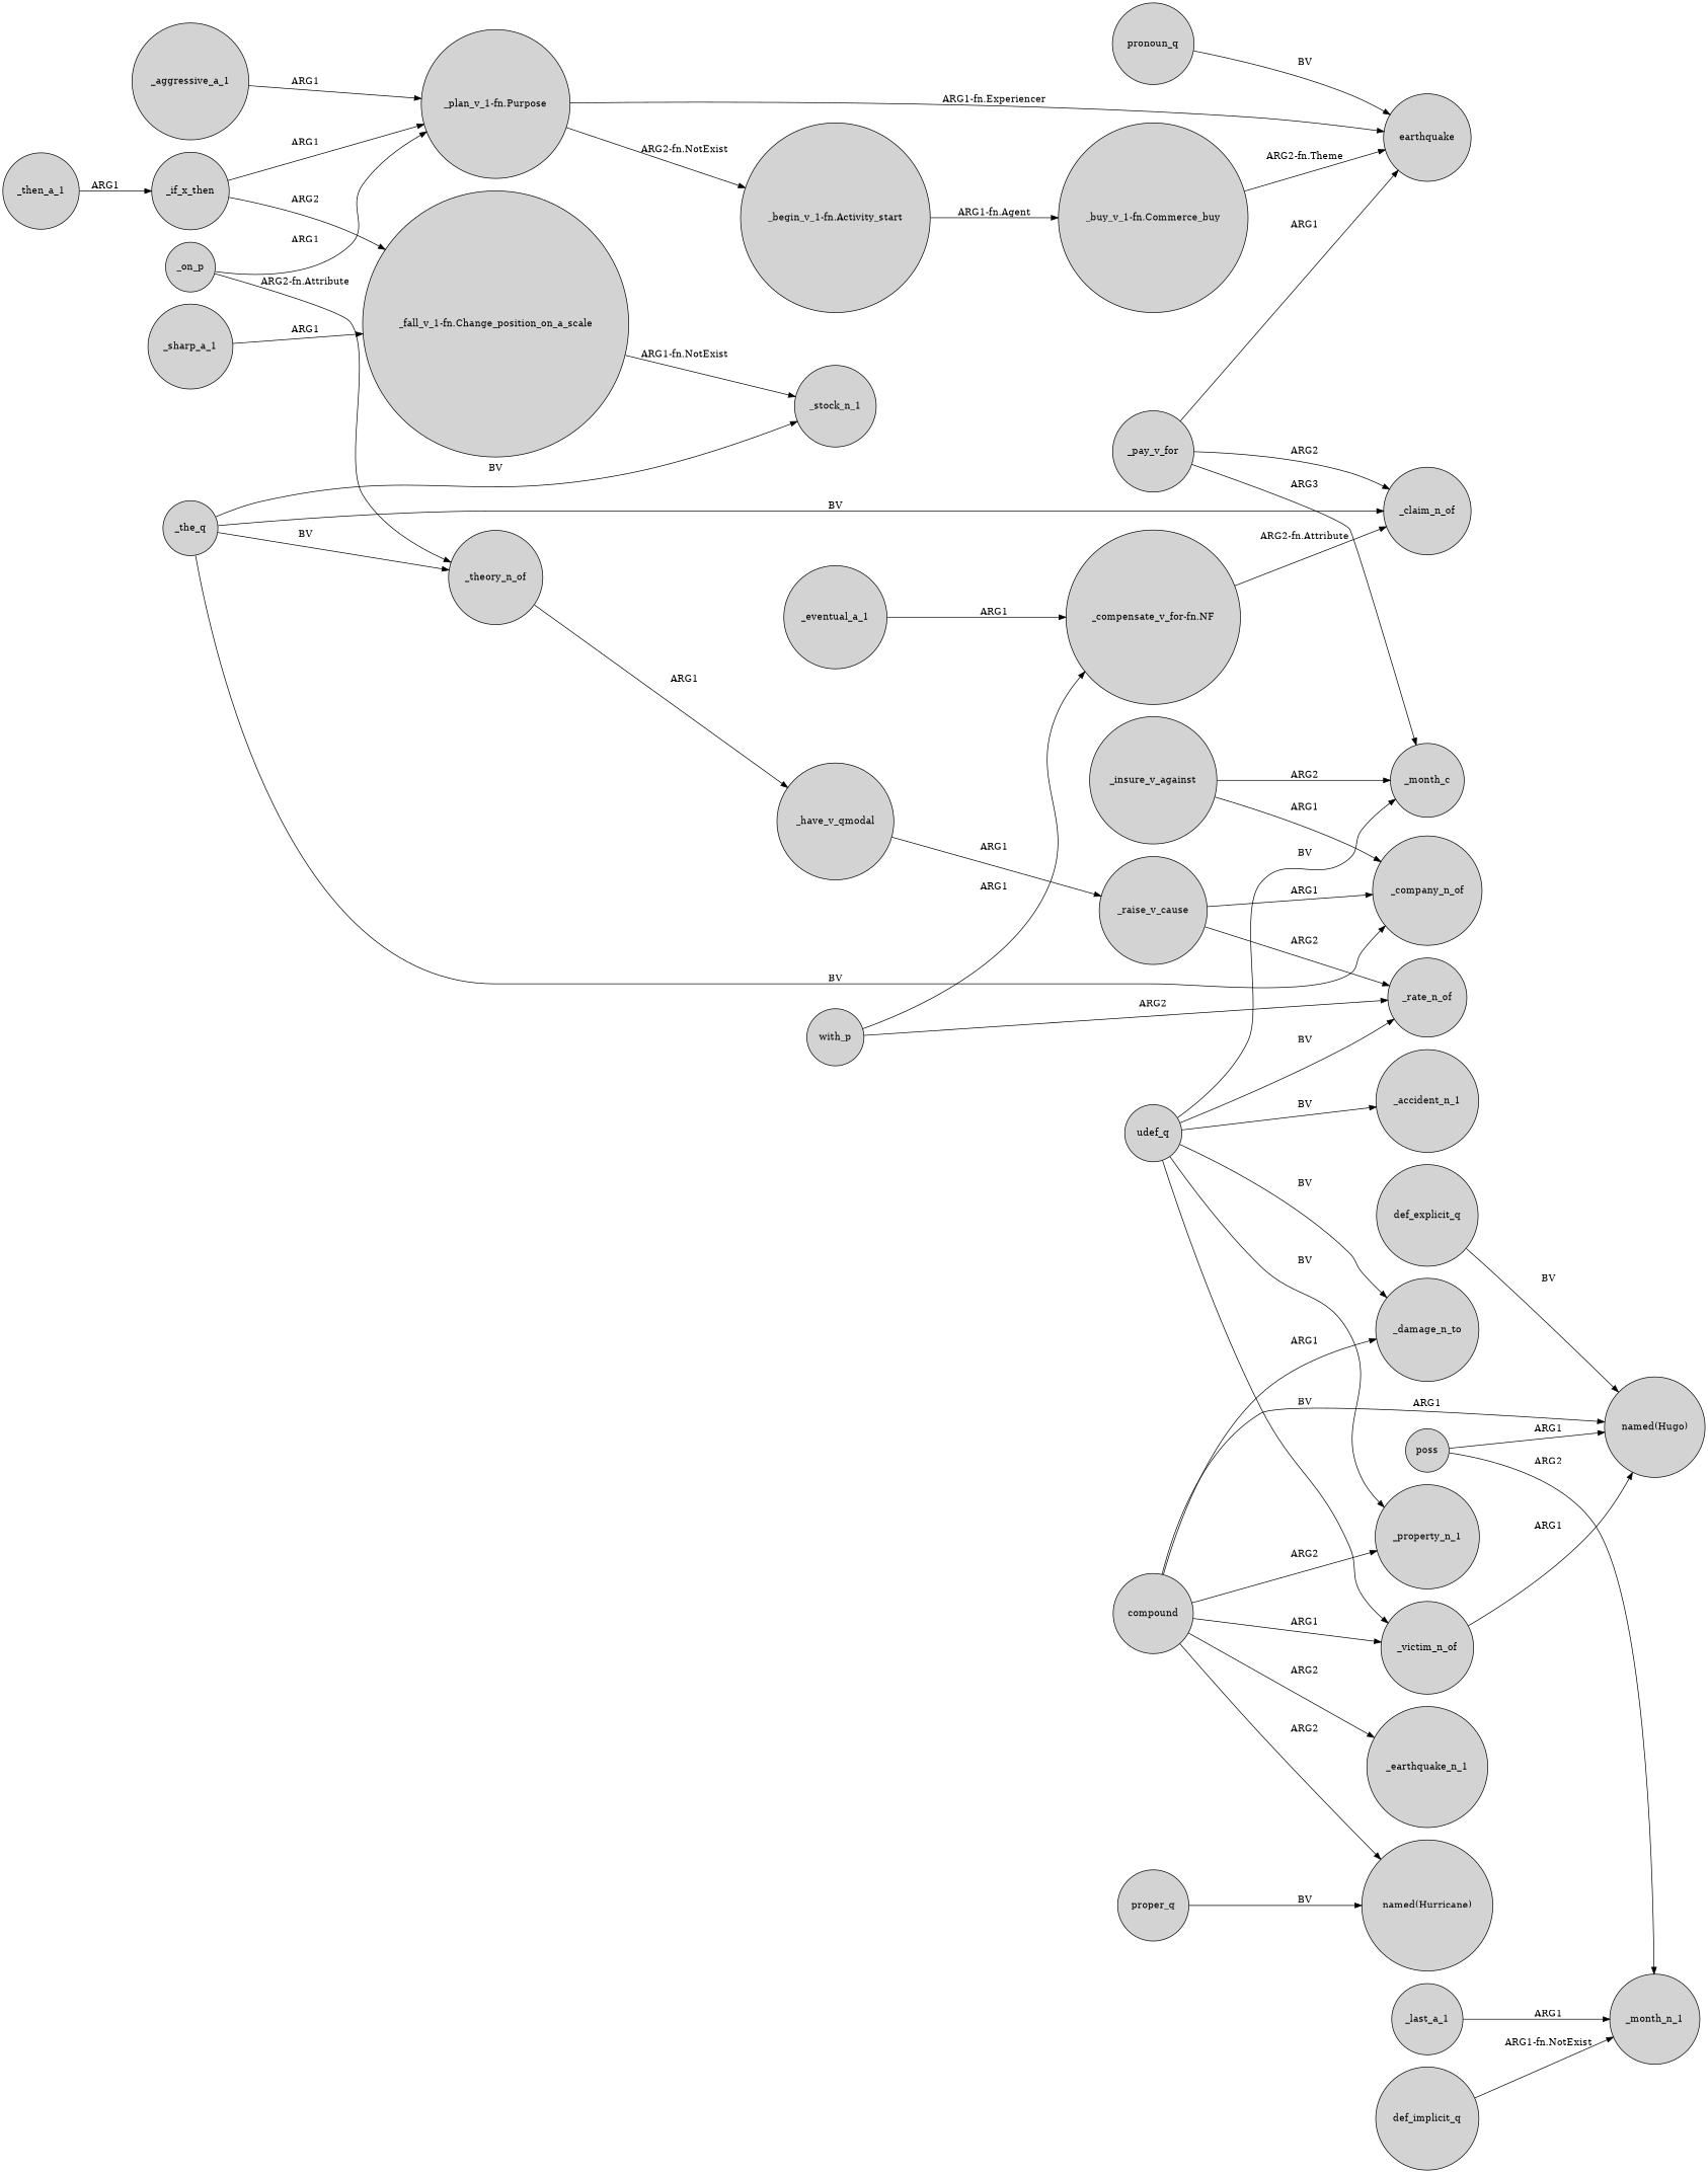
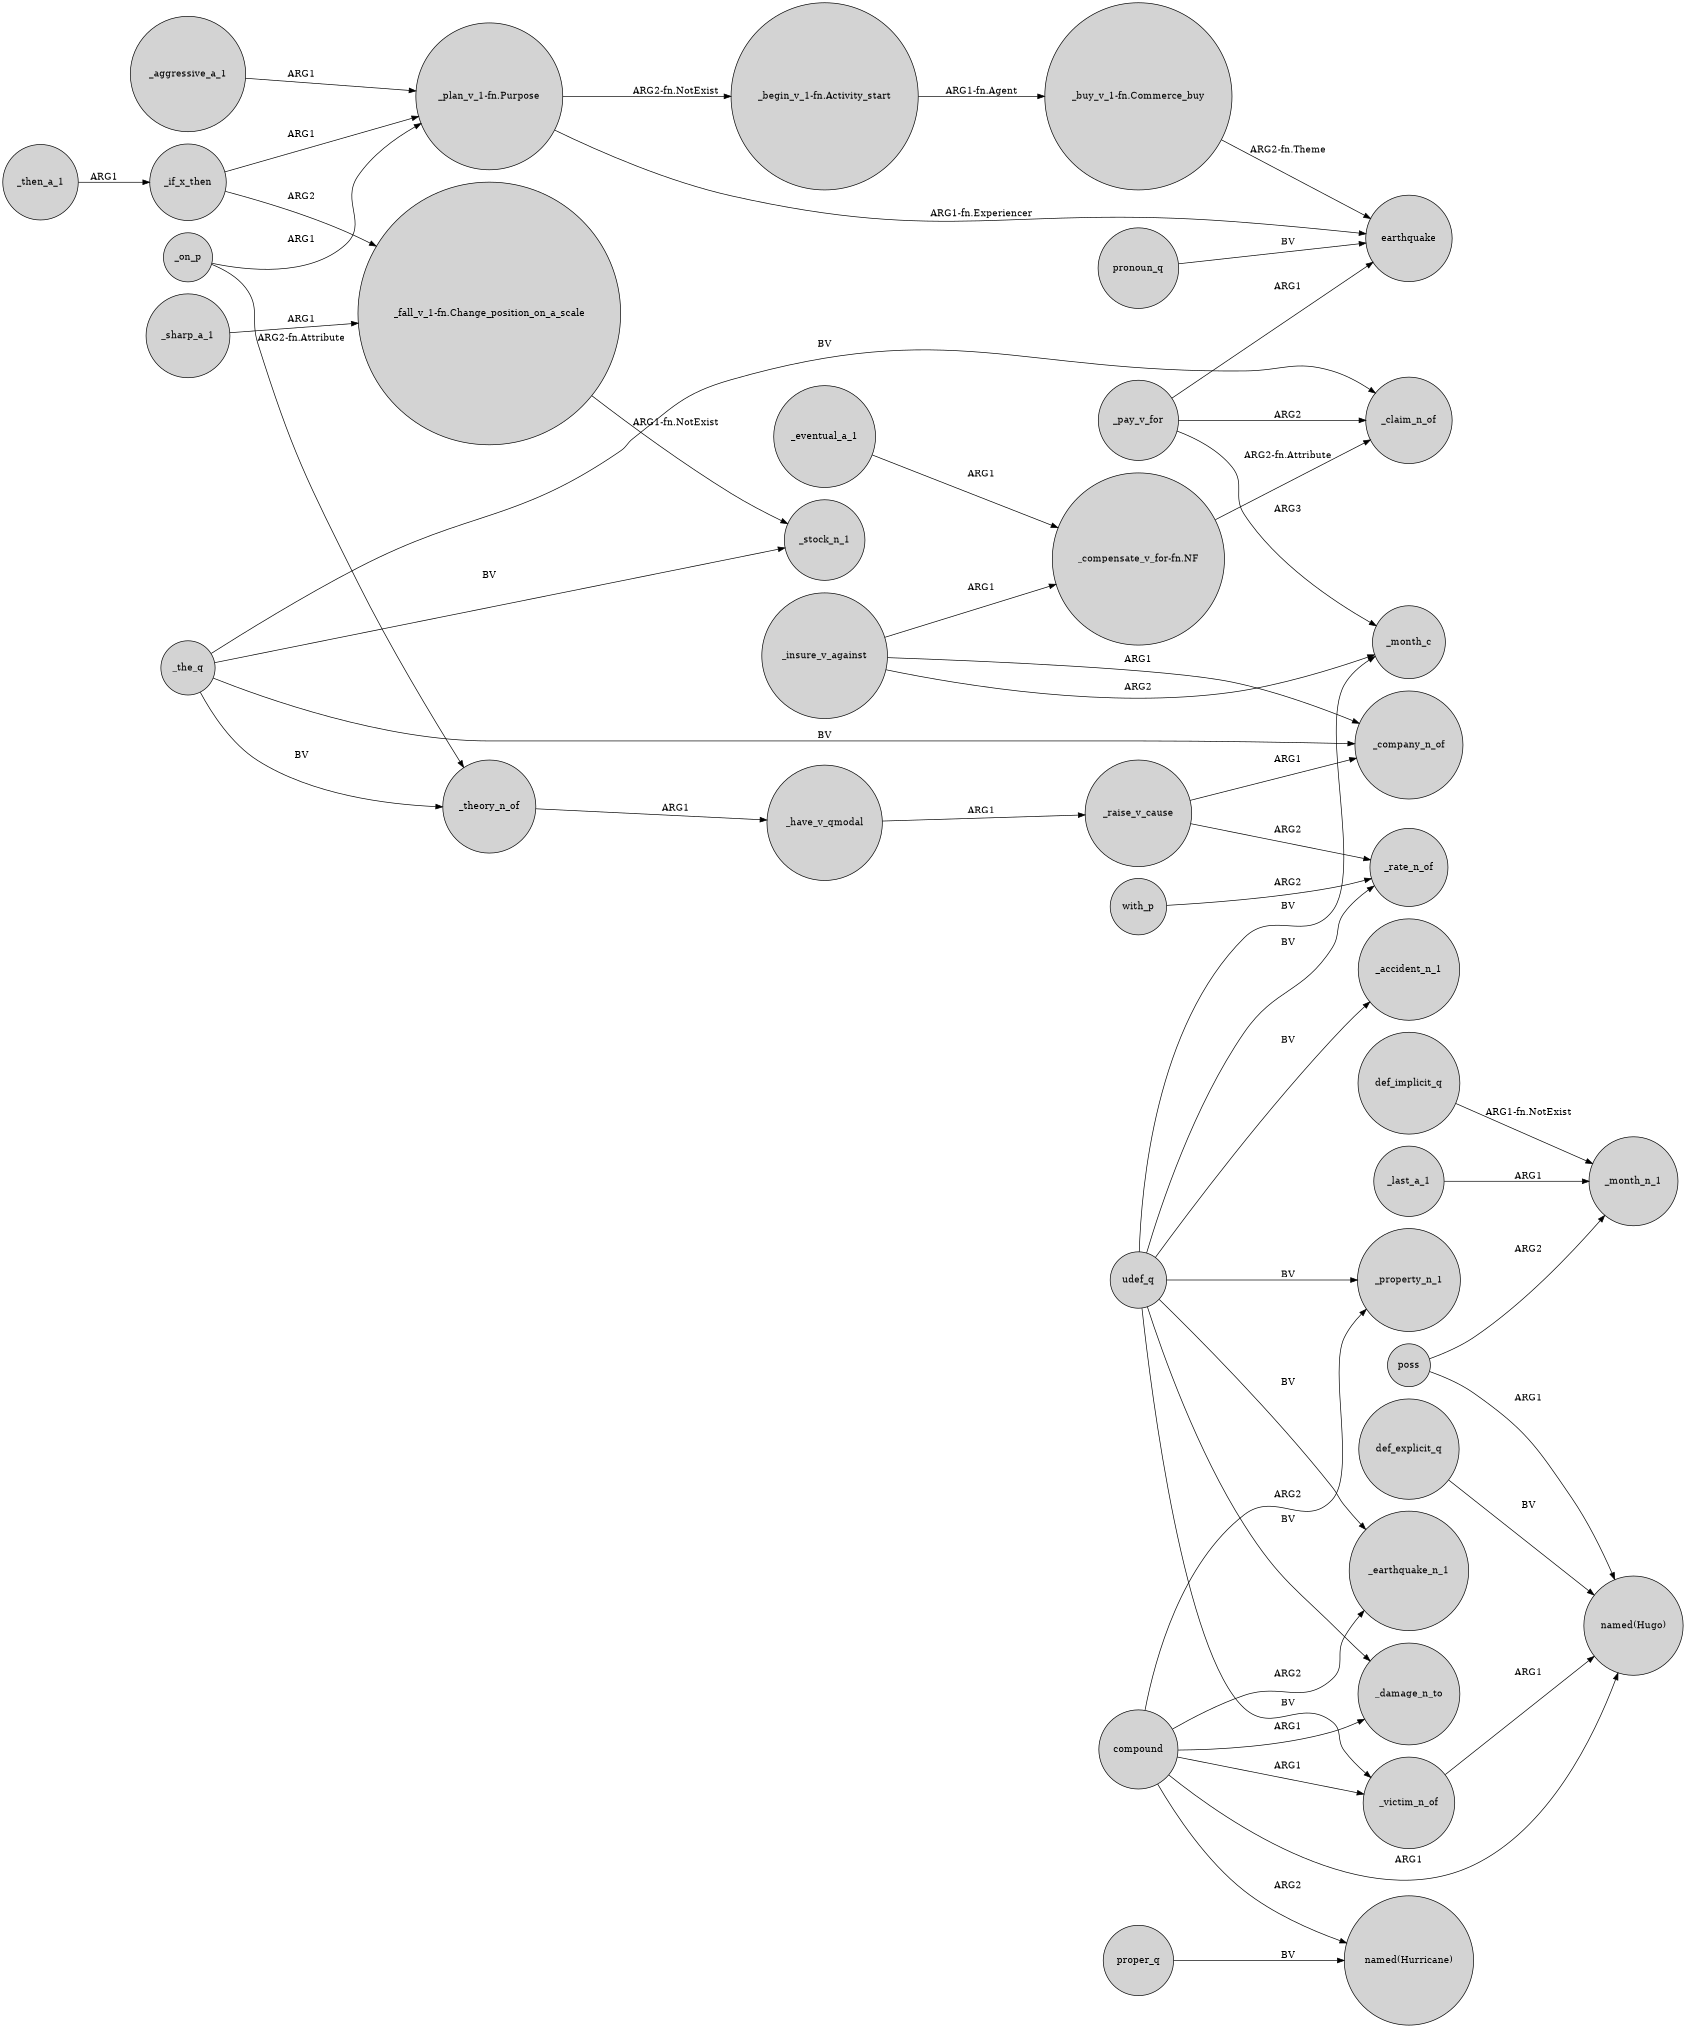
  digraph {
    rankdir=LR
    node [shape=circle style=filled]
    _if_x_then
    "_plan_v_1-fn.Purpose"
    "_fall_v_1-fn.Change_position_on_a_scale"
    n4 [label=earthquake]
    "_begin_v_1-fn.Activity_start"
    _stock_n_1
    "_buy_v_1-fn.Commerce_buy"
    def_explicit_q
    "named(Hugo)"
    _insure_v_against
    _company_n_of
    n12 [label=_month_c]
    def_implicit_q
    _month_n_1
    poss
    _the_q
    _claim_n_of
    _theory_n_of
    _have_v_qmodal
    with_p
    "_compensate_v_for-fn.NF"
    _rate_n_of
    compound
    _earthquake_n_1
    _victim_n_of
    _damage_n_to
    _property_n_1
    "named(Hurricane)"
    _raise_v_cause
    udef_q
    _accident_n_1
    _on_p
    _pay_v_for
    pronoun_q
    _sharp_a_1
    _then_a_1
    _last_a_1
    _aggressive_a_1
    proper_q
    _eventual_a_1
    _if_x_then -> "_plan_v_1-fn.Purpose" [label=ARG1]
    _if_x_then -> "_fall_v_1-fn.Change_position_on_a_scale" [label=ARG2]
    "_plan_v_1-fn.Purpose" -> n4 [label="ARG1-fn.Experiencer"]
    "_plan_v_1-fn.Purpose" -> "_begin_v_1-fn.Activity_start" [label="ARG2-fn.NotExist"]
    "_fall_v_1-fn.Change_position_on_a_scale" -> _stock_n_1 [label="ARG1-fn.NotExist"]
    "_begin_v_1-fn.Activity_start" -> "_buy_v_1-fn.Commerce_buy" [label="ARG1-fn.Agent"]
    "_buy_v_1-fn.Commerce_buy" -> n4 [label="ARG2-fn.Theme"]
    def_explicit_q -> "named(Hugo)" [label=BV]
    _insure_v_against -> _company_n_of [label=ARG1]
    _insure_v_against -> n12 [label=ARG2]
    def_implicit_q -> _month_n_1 [label="ARG1-fn.NotExist"]
    poss -> "named(Hugo)" [label=ARG1]
    poss -> _month_n_1 [label=ARG2]
    _the_q -> _stock_n_1 [label=BV]
    _the_q -> _company_n_of [label=BV]
    _the_q -> _claim_n_of [label=BV]
    _the_q -> _theory_n_of [label=BV]
    _theory_n_of -> _have_v_qmodal [label=ARG1]
    _have_v_qmodal -> _raise_v_cause [label=ARG1]
-   with_p -> "_compensate_v_for-fn.NF" [label=ARG1]
+   _insure_v_against -> "_compensate_v_for-fn.NF" [label=ARG1]
    with_p -> _rate_n_of [label=ARG2]
    "_compensate_v_for-fn.NF" -> _claim_n_of [label="ARG2-fn.Attribute"]
    compound -> "named(Hugo)" [label=ARG1]
    compound -> _earthquake_n_1 [label=ARG2]
    compound -> _victim_n_of [label=ARG1]
    compound -> _damage_n_to [label=ARG1]
    compound -> _property_n_1 [label=ARG2]
    compound -> "named(Hurricane)" [label=ARG2]
    _victim_n_of -> "named(Hugo)" [label=ARG1]
    _raise_v_cause -> _company_n_of [label=ARG1]
    _raise_v_cause -> _rate_n_of [label=ARG2]
    udef_q -> n12 [label=BV]
    udef_q -> _rate_n_of [label=BV]
+   udef_q -> _earthquake_n_1 [label=BV]
    udef_q -> _victim_n_of [label=BV]
    udef_q -> _damage_n_to [label=BV]
    udef_q -> _property_n_1 [label=BV]
    udef_q -> _accident_n_1 [label=BV]
    _on_p -> "_plan_v_1-fn.Purpose" [label=ARG1]
    _on_p -> _theory_n_of [label="ARG2-fn.Attribute"]
    _pay_v_for -> n4 [label=ARG1]
    _pay_v_for -> n12 [label=ARG3]
    _pay_v_for -> _claim_n_of [label=ARG2]
    pronoun_q -> n4 [label=BV]
    _sharp_a_1 -> "_fall_v_1-fn.Change_position_on_a_scale" [label=ARG1]
    _then_a_1 -> _if_x_then [label=ARG1]
    _last_a_1 -> _month_n_1 [label=ARG1]
    _aggressive_a_1 -> "_plan_v_1-fn.Purpose" [label=ARG1]
    proper_q -> "named(Hurricane)" [label=BV]
    _eventual_a_1 -> "_compensate_v_for-fn.NF" [label=ARG1]
  }
